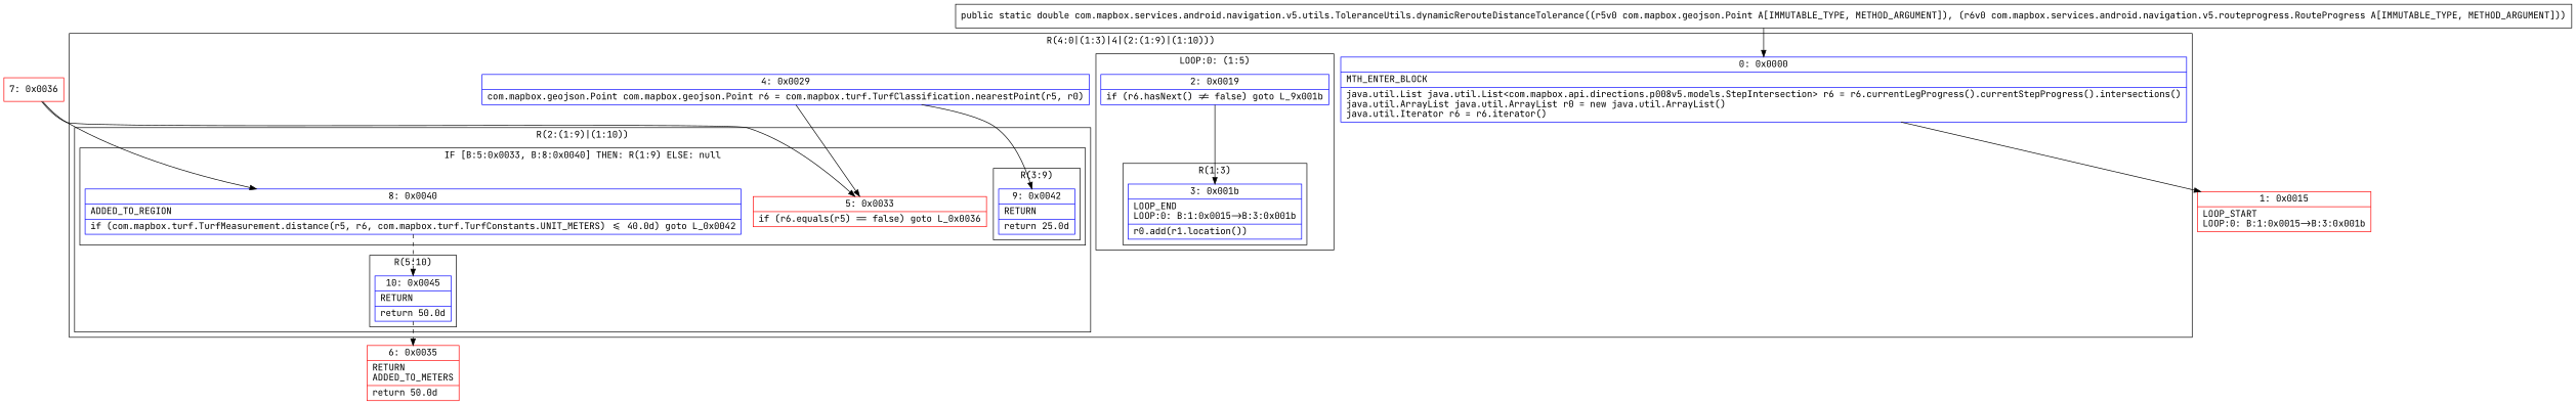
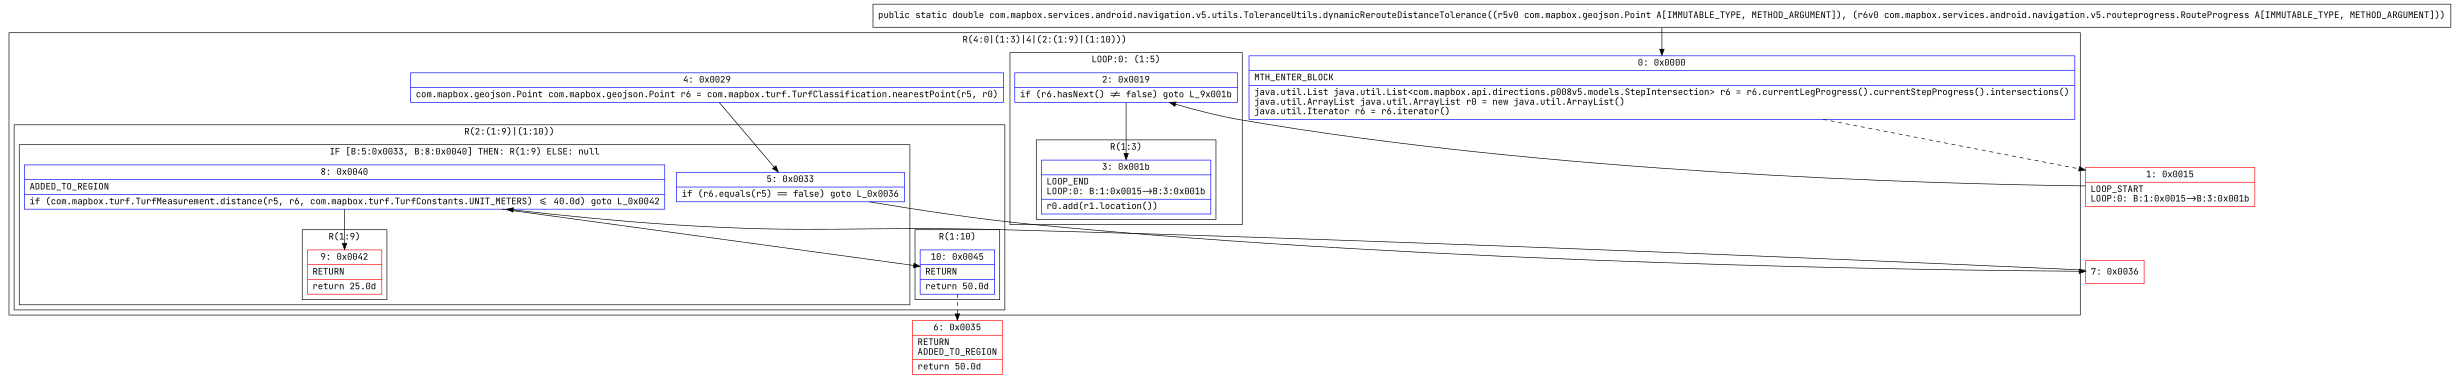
  digraph {
    fontname="JetBrains Mono"
    node [color=blue fontname="JetBrains Mono" shape=record]
    edge [fontname="JetBrains Mono"]
    n1 [label="{3\:\ 0x001b|LOOP_END\lLOOP:0: B:1:0x0015\-\>B:3:0x001b\l|r0.add(r1.location())\l}"]
    n2 [label="{2\:\ 0x0019|if (r6.hasNext() != false) goto L_9x001b\l}"]
-   n3 [label="{9\:\ 0x0042|RETURN\l|return 25.0d\l}"]
-   n4 [color=red label="{5\:\ 0x0033|if (r6.equals(r5) == false) goto L_0x0036\l}"]
+   n3 [color=red label="{9\:\ 0x0042|RETURN\l|return 25.0d\l}"]
+   n4 [label="{5\:\ 0x0033|if (r6.equals(r5) == false) goto L_0x0036\l}"]
    n5 [label="{8\:\ 0x0040|ADDED_TO_REGION\l|if (com.mapbox.turf.TurfMeasurement.distance(r5, r6, com.mapbox.turf.TurfConstants.UNIT_METERS) \<= 40.0d) goto L_0x0042\l}"]
    n6 [label="{10\:\ 0x0045|RETURN\l|return 50.0d\l}"]
    n7 [label="{0\:\ 0x0000|MTH_ENTER_BLOCK\l|java.util.List java.util.List\<com.mapbox.api.directions.p008v5.models.StepIntersection\> r6 = r6.currentLegProgress().currentStepProgress().intersections()\ljava.util.ArrayList java.util.ArrayList r0 = new java.util.ArrayList()\ljava.util.Iterator r6 = r6.iterator()\l}"]
    n8 [label="{4\:\ 0x0029|com.mapbox.geojson.Point com.mapbox.geojson.Point r6 = com.mapbox.turf.TurfClassification.nearestPoint(r5, r0)\l}"]
    n9 [color=red label="{7\:\ 0x0036}"]
-   n10 [color=red label="{6\:\ 0x0035|RETURN\lADDED_TO_METERS\l|return 50.0d\l}"]
+   n10 [color=red label="{6\:\ 0x0035|RETURN\lADDED_TO_REGION\l|return 50.0d\l}"]
    n11 [color=red label="{1\:\ 0x0015|LOOP_START\lLOOP:0: B:1:0x0015\-\>B:3:0x001b\l}"]
    n12 [label="{public static double com.mapbox.services.android.navigation.v5.utils.ToleranceUtils.dynamicRerouteDistanceTolerance((r5v0 com.mapbox.geojson.Point A[IMMUTABLE_TYPE, METHOD_ARGUMENT]), (r6v0 com.mapbox.services.android.navigation.v5.routeprogress.RouteProgress A[IMMUTABLE_TYPE, METHOD_ARGUMENT])) }" color=""]
    subgraph cluster_1 {
      label="R(4:0|(1:3)|4|(2:(1:9)|(1:10)))"
      n7
      n8
      subgraph cluster_2 {
        label="LOOP:0: (1:5)"
        n2
        subgraph cluster_3 {
          label="R(1:3)"
          n1
        }
      }
      subgraph cluster_4 {
        label="R(2:(1:9)|(1:10))"
        subgraph cluster_5 {
          label="IF [B:5:0x0033, B:8:0x0040] THEN: R(1:9) ELSE: null"
          n4
          n5
          subgraph cluster_6 {
-           label="R(3:9)"
+           label="R(1:9)"
            n3
          }
        }
        subgraph cluster_7 {
-         label="R(5:10)"
+         label="R(1:10)"
          n6
        }
      }
    }
    n2 -> n1
-   n9 -> n4
-   n8 -> n3
-   n5 -> n6 [style=dashed]
+   n4 -> n9
+   n5 -> n3
+   n5 -> n6 [style=solid]
    n6 -> n10 [style=dashed]
-   n7 -> n11
+   n7 -> n11 [style=dashed]
    n8 -> n4
    n9 -> n5
+   n11 -> n2
    n12 -> n7
  }
